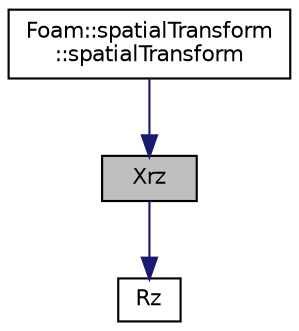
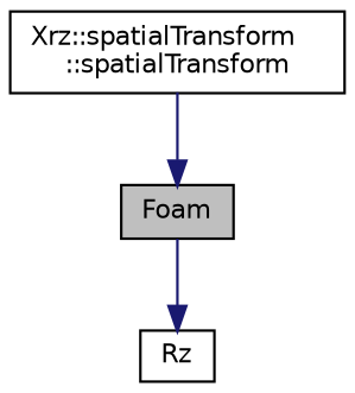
  digraph {
    rankdir=TB
    node [color=black fontname=Helvetica fontsize=10 shape=record]
    edge [color=midnightblue fontname=Helvetica fontsize=10 labelfontname=Helvetica labelfontsize=10 style=solid]
-   n1 [fillcolor=grey75 fontcolor=black height=0.2 label=Xrz style=filled width=0.4]
+   n1 [fillcolor=grey75 fontcolor=black height=0.2 label=Foam style=filled width=0.4]
    n2 [height=0.2 label=Rz width=0.4]
-   n3 [height=0.2 label="Foam::spatialTransform\l::spatialTransform" width=0.4]
+   n3 [height=0.2 label="Xrz::spatialTransform\l::spatialTransform" width=0.4]
    n1 -> n2
    n3 -> n1
  }
